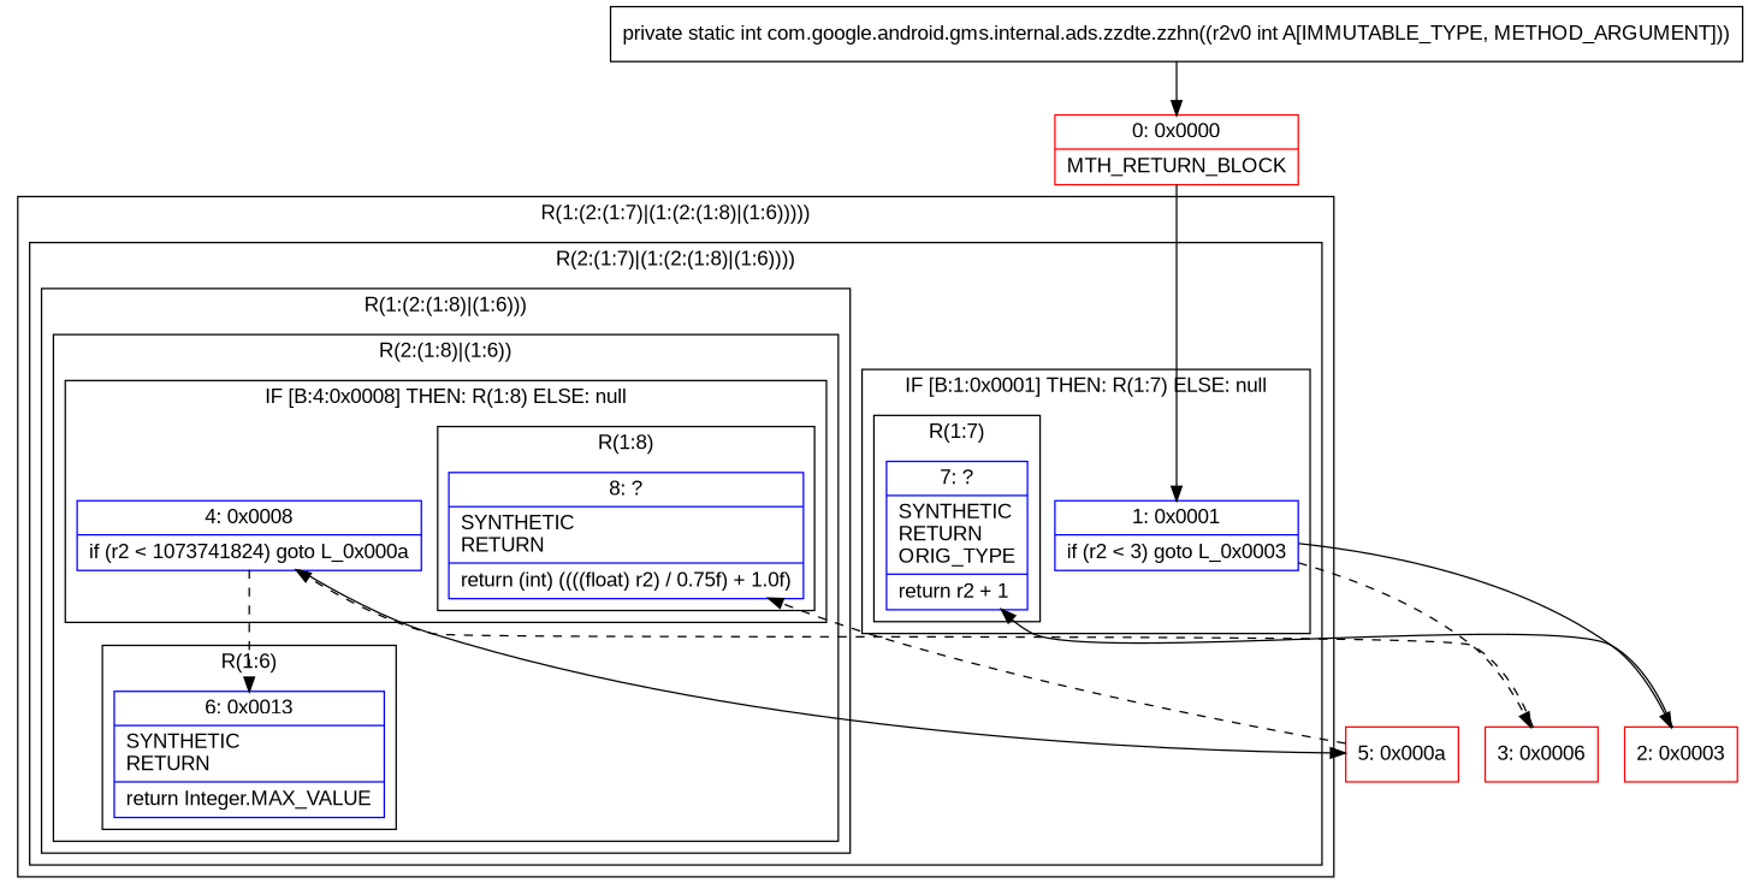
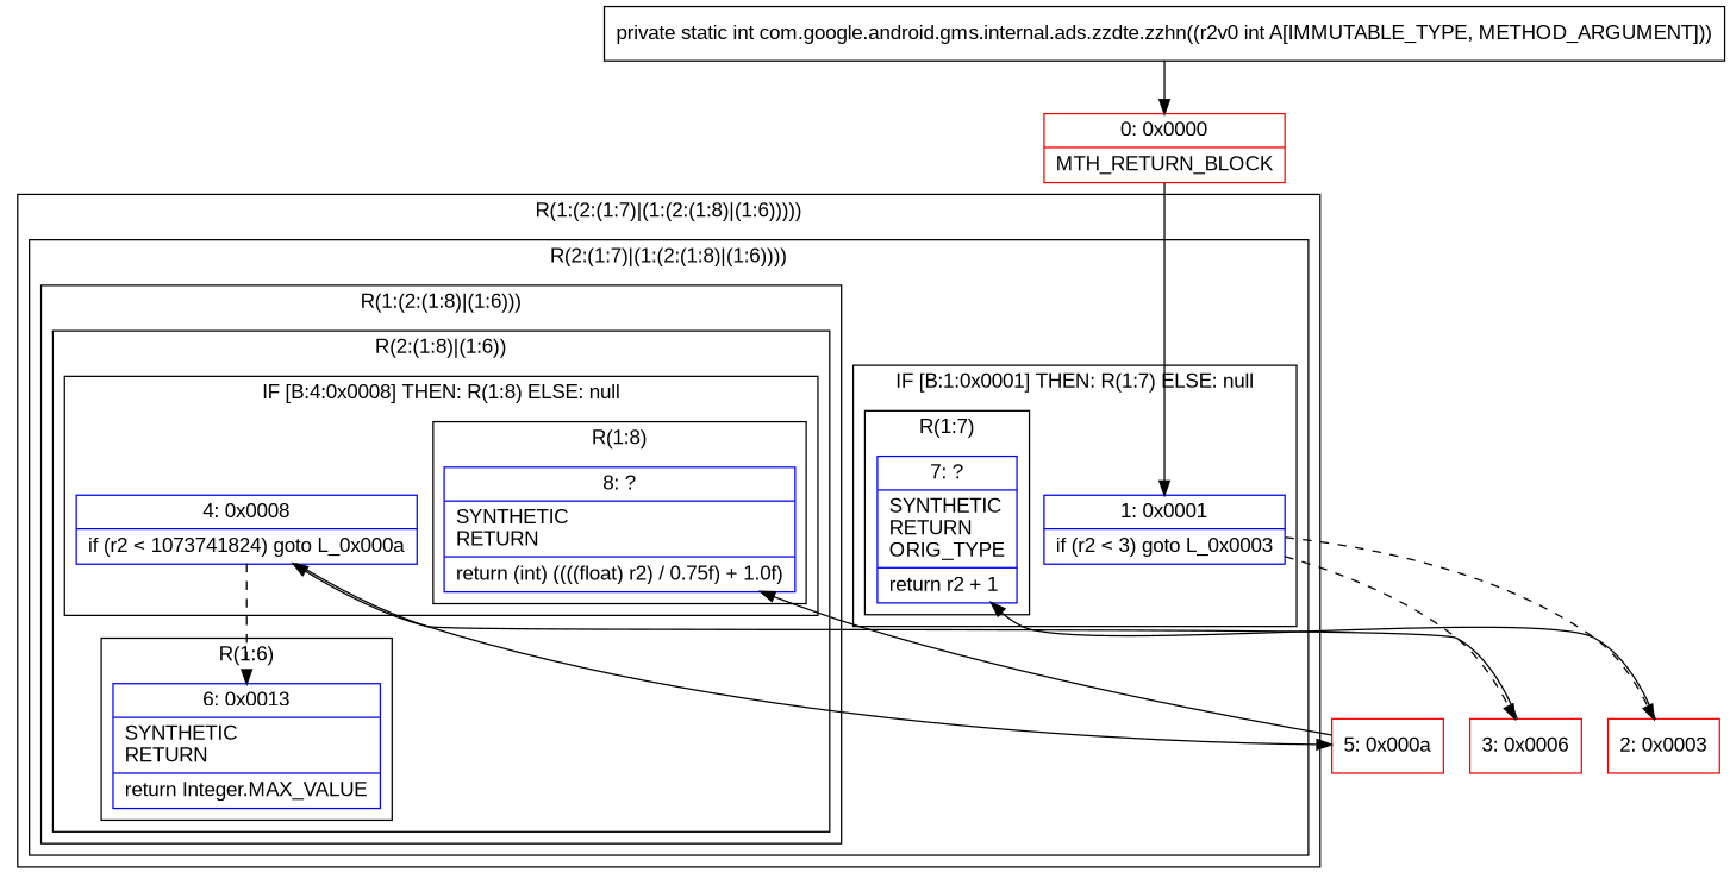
  digraph {
    fontname="Liberation Sans"
    node [color=blue fontname="Liberation Sans" shape=record]
    edge [fontname="Liberation Sans"]
    n1 [label="{7\:\ ?|SYNTHETIC\lRETURN\lORIG_TYPE\l|return r2 + 1\l}"]
    n2 [label="{1\:\ 0x0001|if (r2 \< 3) goto L_0x0003\l}"]
    n3 [label="{8\:\ ?|SYNTHETIC\lRETURN\l|return (int) ((((float) r2) \/ 0.75f) + 1.0f)\l}"]
    n4 [label="{4\:\ 0x0008|if (r2 \< 1073741824) goto L_0x000a\l}"]
    n5 [label="{6\:\ 0x0013|SYNTHETIC\lRETURN\l|return Integer.MAX_VALUE\l}"]
    n6 [color=red label="{2\:\ 0x0003}"]
    n7 [color=red label="{3\:\ 0x0006}"]
    n8 [color=red label="{5\:\ 0x000a}"]
    n9 [color=red label="{0\:\ 0x0000|MTH_RETURN_BLOCK\l}"]
    n10 [label="{private static int com.google.android.gms.internal.ads.zzdte.zzhn((r2v0 int A[IMMUTABLE_TYPE, METHOD_ARGUMENT])) }" color=""]
    subgraph cluster_1 {
      label="R(1:(2:(1:7)|(1:(2:(1:8)|(1:6)))))"
      subgraph cluster_2 {
        label="R(2:(1:7)|(1:(2:(1:8)|(1:6))))"
        subgraph cluster_3 {
          label="IF [B:1:0x0001] THEN: R(1:7) ELSE: null"
          n2
          subgraph cluster_4 {
            label="R(1:7)"
            n1
          }
        }
        subgraph cluster_5 {
          label="R(1:(2:(1:8)|(1:6)))"
          subgraph cluster_6 {
            label="R(2:(1:8)|(1:6))"
            subgraph cluster_7 {
              label="IF [B:4:0x0008] THEN: R(1:8) ELSE: null"
              n4
              subgraph cluster_8 {
                label="R(1:8)"
                n3
              }
            }
            subgraph cluster_9 {
              label="R(1:6)"
              n5
            }
          }
        }
      }
    }
-   n2 -> n6
+   n2 -> n6 [style=dashed]
    n2 -> n7 [style=dashed]
    n4 -> n5 [style=dashed]
    n4 -> n8
    n6 -> n1
-   n7 -> n4 [style=dashed]
-   n8 -> n3 [style=dashed]
+   n7 -> n4
+   n8 -> n3
    n9 -> n2
    n10 -> n9
  }
